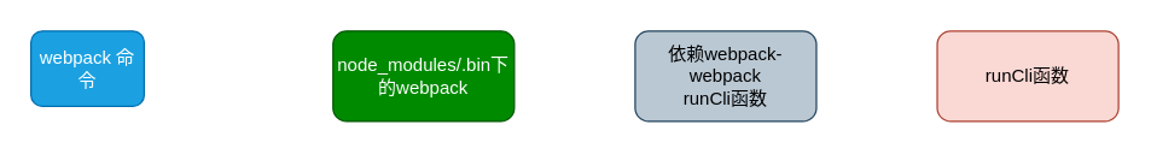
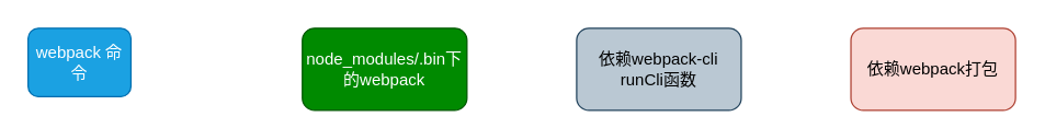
  <mxCell id="0" />
  <mxCell id="1" parent="0" />
  <mxCell id="2" value="webpack 命令" style="rounded=1;whiteSpace=wrap;html=1;fillColor=#1ba1e2;fontColor=#ffffff;strokeColor=#006EAF;" vertex="1" parent="1"><mxGeometry x="20" y="20" width="75" height="50" as="geometry" /></mxCell>
  <mxCell id="3" value="node_modules/.bin下的webpack" style="rounded=1;whiteSpace=wrap;html=1;fillColor=#008a00;fontColor=#ffffff;strokeColor=#005700;" vertex="1" parent="1"><mxGeometry x="220" y="20" width="120" height="60" as="geometry" /></mxCell>
- <mxCell id="4" value="&lt;font color=&quot;#000000&quot;&gt;依赖webpack-webpack&lt;br&gt;runCli函数&lt;/font&gt;" style="rounded=1;whiteSpace=wrap;html=1;fillColor=#bac8d3;strokeColor=#23445d;" vertex="1" parent="1"><mxGeometry x="420" y="20" width="120" height="60" as="geometry" /></mxCell>
- <mxCell id="5" value="&lt;font color=&quot;#000000&quot;&gt;runCli函数&lt;/font&gt;" style="rounded=1;whiteSpace=wrap;html=1;fillColor=#fad9d5;strokeColor=#ae4132;" vertex="1" parent="1"><mxGeometry x="620" y="20" width="120" height="60" as="geometry" /></mxCell>
+ <mxCell id="4" value="&lt;font color=&quot;#000000&quot;&gt;依赖webpack-cli&lt;br&gt;runCli函数&lt;/font&gt;" style="rounded=1;whiteSpace=wrap;html=1;fillColor=#bac8d3;strokeColor=#23445d;" vertex="1" parent="1"><mxGeometry x="420" y="20" width="120" height="60" as="geometry" /></mxCell>
+ <mxCell id="5" value="&lt;font color=&quot;#000000&quot;&gt;依赖webpack打包&lt;/font&gt;" style="rounded=1;whiteSpace=wrap;html=1;fillColor=#fad9d5;strokeColor=#ae4132;" vertex="1" parent="1"><mxGeometry x="620" y="20" width="120" height="60" as="geometry" /></mxCell>
